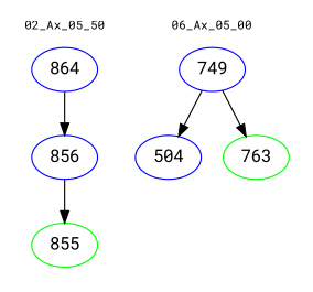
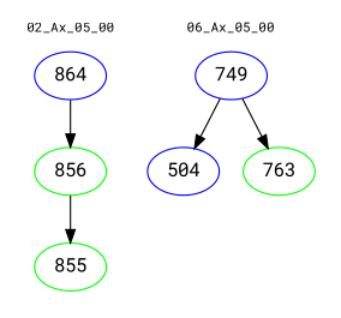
  digraph {
    fontname="Roboto Mono"
    node [color=blue fontname="Roboto Mono"]
    edge [color=black fontname="Roboto Mono"]
-   n1 [label=856]
+   n1 [color=green label=856]
    n2 [color=green label=855]
    n3 [label=864]
    n4 [label=749]
    n5 [label=504]
    n6 [color=green label=763]
    subgraph cluster_1 {
      color=white
      fontsize=10
-     label="02_Ax_05_50"
+     label="02_Ax_05_00"
      n1
      n2
      n3
    }
    subgraph cluster_2 {
      color=white
      fontsize=10
      label="06_Ax_05_00"
      n4
      n5
      n6
    }
    n1 -> n2
    n3 -> n1
    n4 -> n5
    n4 -> n6
  }
